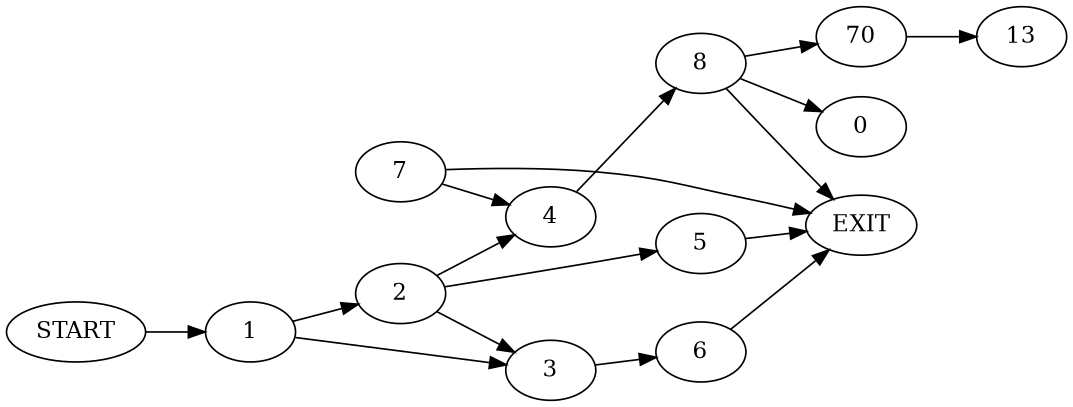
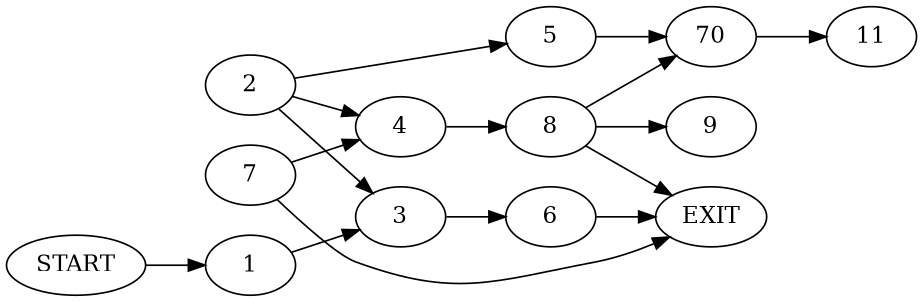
  digraph {
    rankdir=LR
    n1 [label=START]
    1
    2
    3
    n5 [label=EXIT]
    4
    5
    6
    8
    7
-   9 [label=0]
+   9
    n12 [label=70]
-   11 [label=13]
+   11
    n1 -> 1
-   1 -> 2
    1 -> 3
    2 -> 3
    2 -> 4
    2 -> 5
    3 -> 6
    4 -> 8
-   5 -> n5
+   5 -> n12
    6 -> n5
    8 -> n5
    8 -> 9
    8 -> n12
    7 -> n5
    7 -> 4
    n12 -> 11
  }
